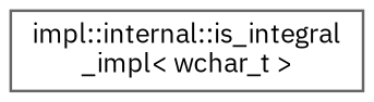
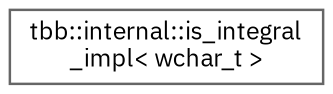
  digraph {
    rankdir=LR
    fontname="IBM Plex Sans"
-   n1 [color=grey40 fillcolor=white fontname="IBM Plex Sans" fontsize=10 height=0.2 label="impl::internal::is_integral\l_impl\< wchar_t \>" shape=box style=filled width=0.4]
+   n1 [color=grey40 fillcolor=white fontname="IBM Plex Sans" fontsize=10 height=0.2 label="tbb::internal::is_integral\l_impl\< wchar_t \>" shape=box style=filled width=0.4]
  }
